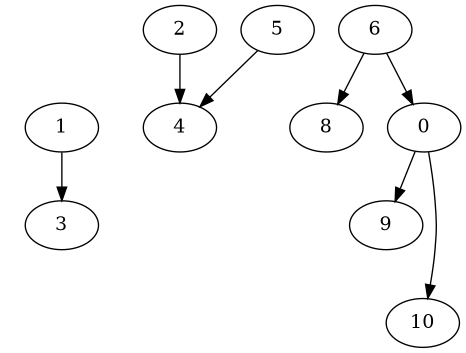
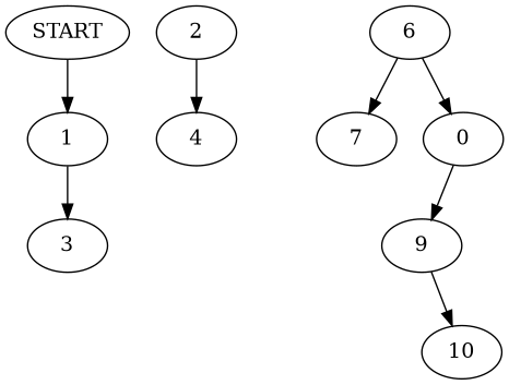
  digraph {
+   n1 [label=START]
    1
    3
    2
    4
-   5
    6
-   7 [label=8]
+   7
    n9 [label=0]
    9
    10
+   n1 -> 1
    1 -> 3
    2 -> 4
-   5 -> 4
    6 -> 7
    6 -> n9
    n9 -> 9
-   n9 -> 10
+   9 -> 10
  }
